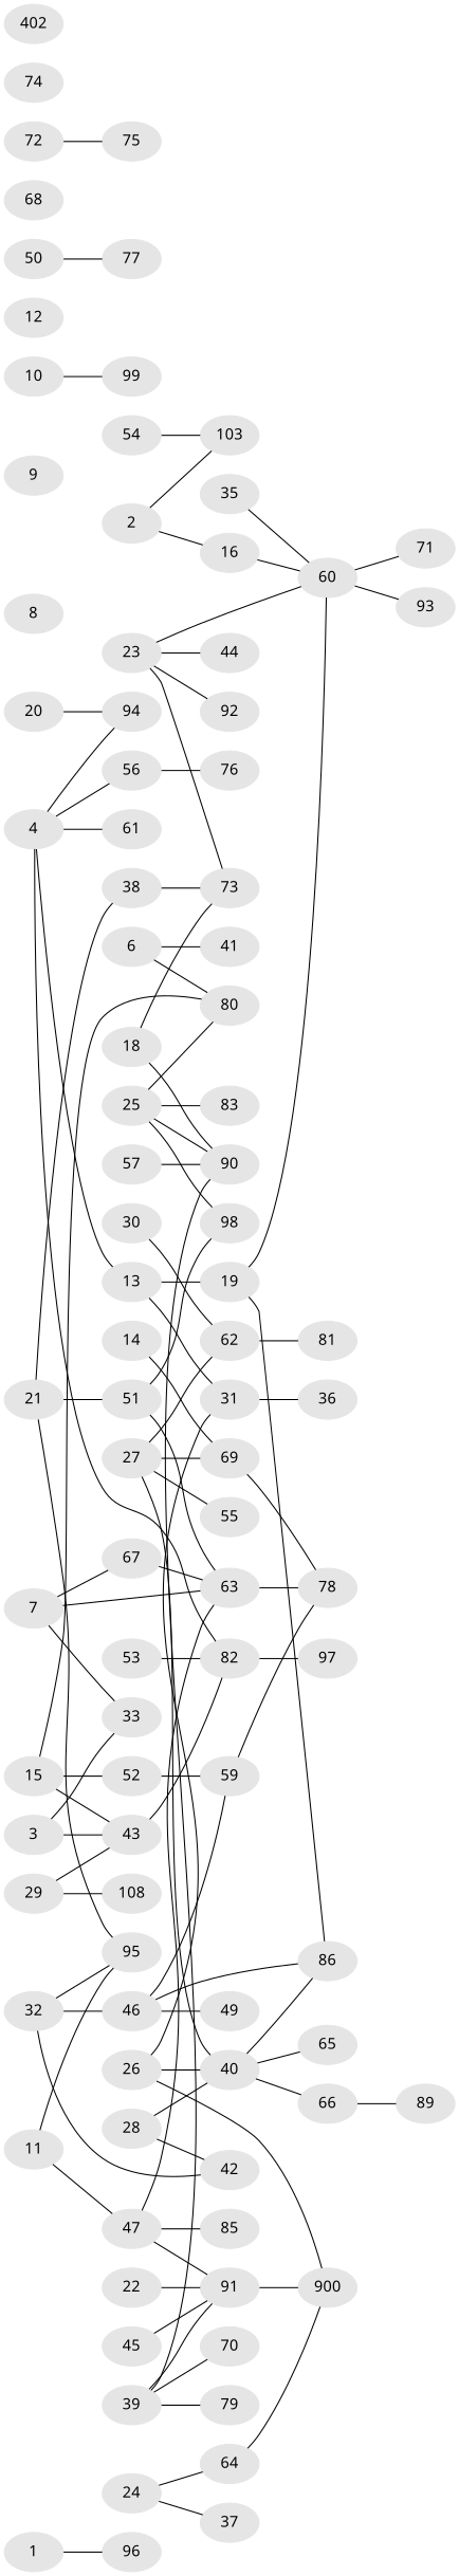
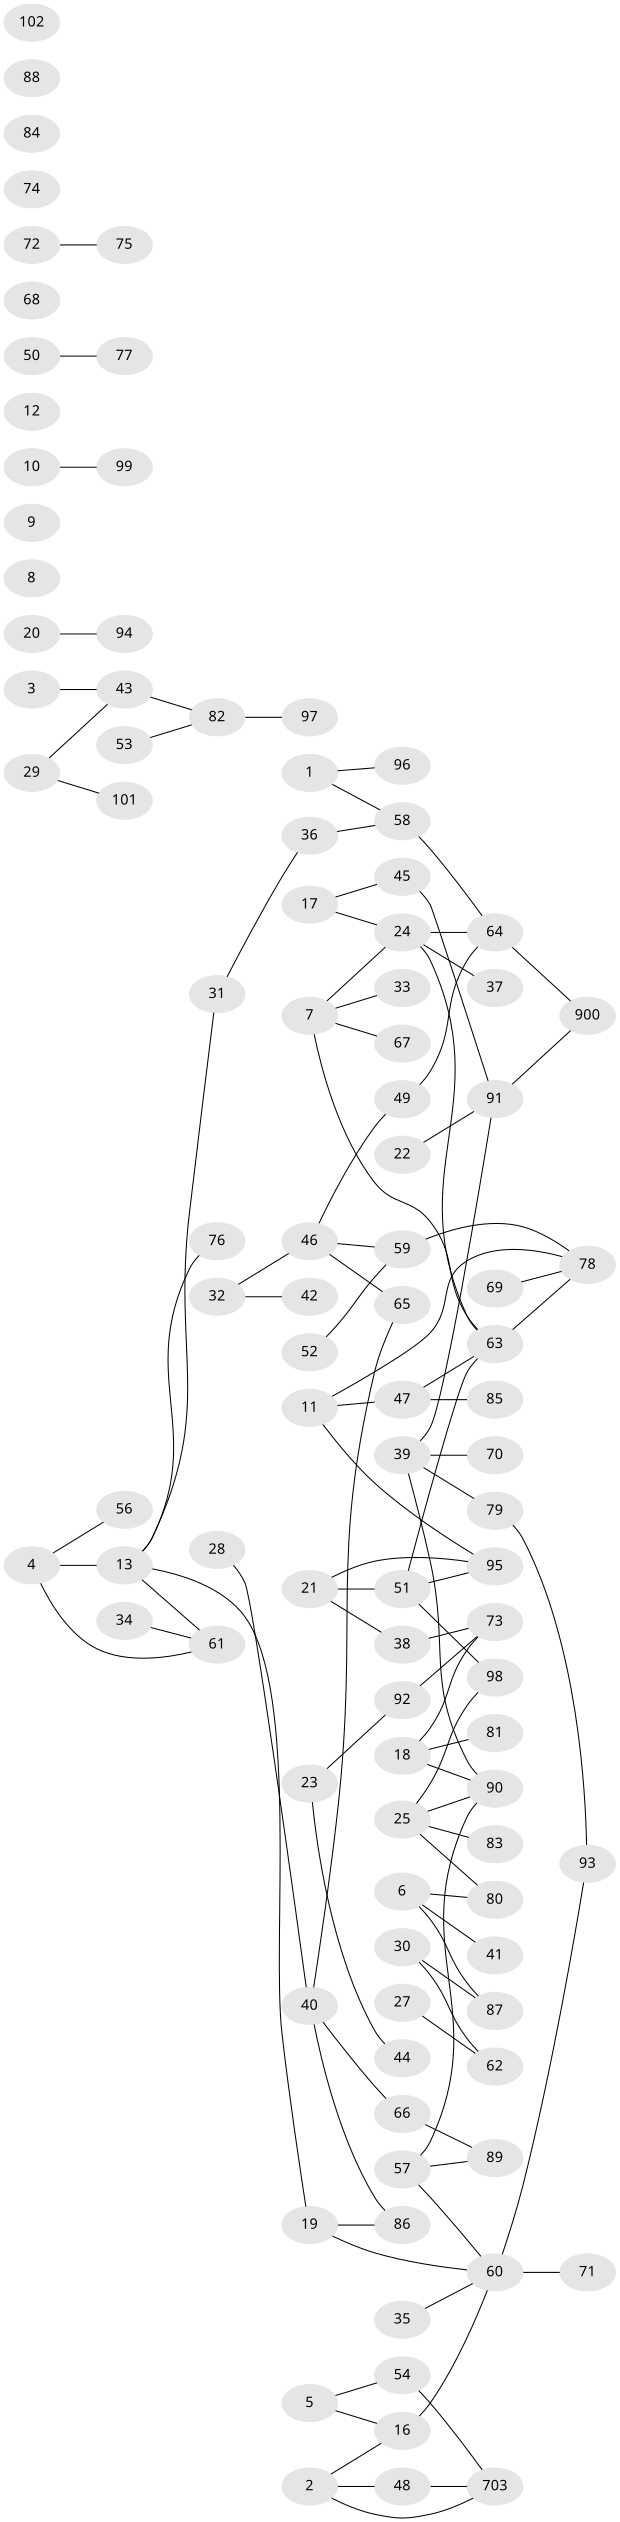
  graph {
    fontname="Noto Sans"
    rankdir=LR
    node [color=gray90 fontname="Noto Sans" style=filled]
    edge [fontname="Noto Sans"]
    1
+   58
    96
    64
    2
    16
-   103
+   48
+   103 [label=703]
    60
    3
    33
    43
    82
    4
    13
    56
    61
    94
    19
    31
    76
    97
+   5
    54
    6
    41
    80
+   87
    7
    24
    63
    67
    37
    78
    8
    9
    10
    99
    11
    47
    95
    91
    85
    12
    86
    36
-   14
    69
-   15
    52
    59
    71
    93
+   17
    45
    18
    73
    81
    90
    20
    21
    38
    51
    49
    22
    n66 [label=900]
    23
    44
    92
    25
    83
    98
-   26
    40
    65
    66
    27
-   55
    62
    28
    42
    29
-   101 [label=108]
+   101
    30
    32
    46
+   34
    35
    39
    70
    79
    89
    50
    77
    53
    57
    68
    72
    75
    74
-   102 [label=402]
+   84
+   88
+   102
+   1 -- 58
    1 -- 96
+   58 -- 64
    64 -- n66
    2 -- 16
+   2 -- 48
    2 -- 103
    16 -- 60
+   48 -- 103
    60 -- 71
    60 -- 93
-   3 -- 33
    3 -- 43
    43 -- 82
    82 -- 97
-   4 -- 82
    4 -- 13
    4 -- 56
    4 -- 61
-   4 -- 94
+   13 -- 61
    13 -- 19
    13 -- 31
-   56 -- 76
+   13 -- 76
    19 -- 60
    19 -- 86
    31 -- 36
+   5 -- 16
+   5 -- 54
    54 -- 103
    6 -- 41
    6 -- 80
+   6 -- 87
    7 -- 33
+   7 -- 24
    7 -- 63
    7 -- 67
    24 -- 64
-   67 -- 63
+   24 -- 63
    24 -- 37
    63 -- 78
    10 -- 99
+   11 -- 78
    11 -- 47
    11 -- 95
    47 -- 63
-   47 -- 91
    47 -- 85
    91 -- n66
-   14 -- 69
+   36 -- 58
    69 -- 78
-   15 -- 43
-   15 -- 80
-   15 -- 52
    52 -- 59
    59 -- 78
+   17 -- 24
+   17 -- 45
    45 -- 91
    18 -- 73
-   62 -- 81
+   18 -- 81
    18 -- 90
    20 -- 94
    21 -- 95
    21 -- 38
    21 -- 51
    38 -- 73
    51 -- 63
    51 -- 98
+   49 -- 64
    22 -- 91
-   23 -- 73
+   92 -- 73
    23 -- 44
    23 -- 92
    25 -- 80
    25 -- 90
    25 -- 83
    25 -- 98
-   26 -- 31
-   26 -- n66
-   26 -- 40
    40 -- 86
    40 -- 65
    40 -- 66
    66 -- 89
-   27 -- 69
-   27 -- 40
-   27 -- 55
    27 -- 62
    28 -- 40
-   28 -- 42
    29 -- 43
    29 -- 101
+   30 -- 87
    30 -- 62
-   32 -- 95
+   51 -- 95
    32 -- 42
    32 -- 46
-   46 -- 86
+   46 -- 65
    46 -- 59
    46 -- 49
+   34 -- 61
    35 -- 60
    39 -- 91
    39 -- 90
    39 -- 70
    39 -- 79
+   79 -- 93
    50 -- 77
    53 -- 82
-   23 -- 60
+   57 -- 60
    57 -- 90
+   57 -- 89
    72 -- 75
  }
